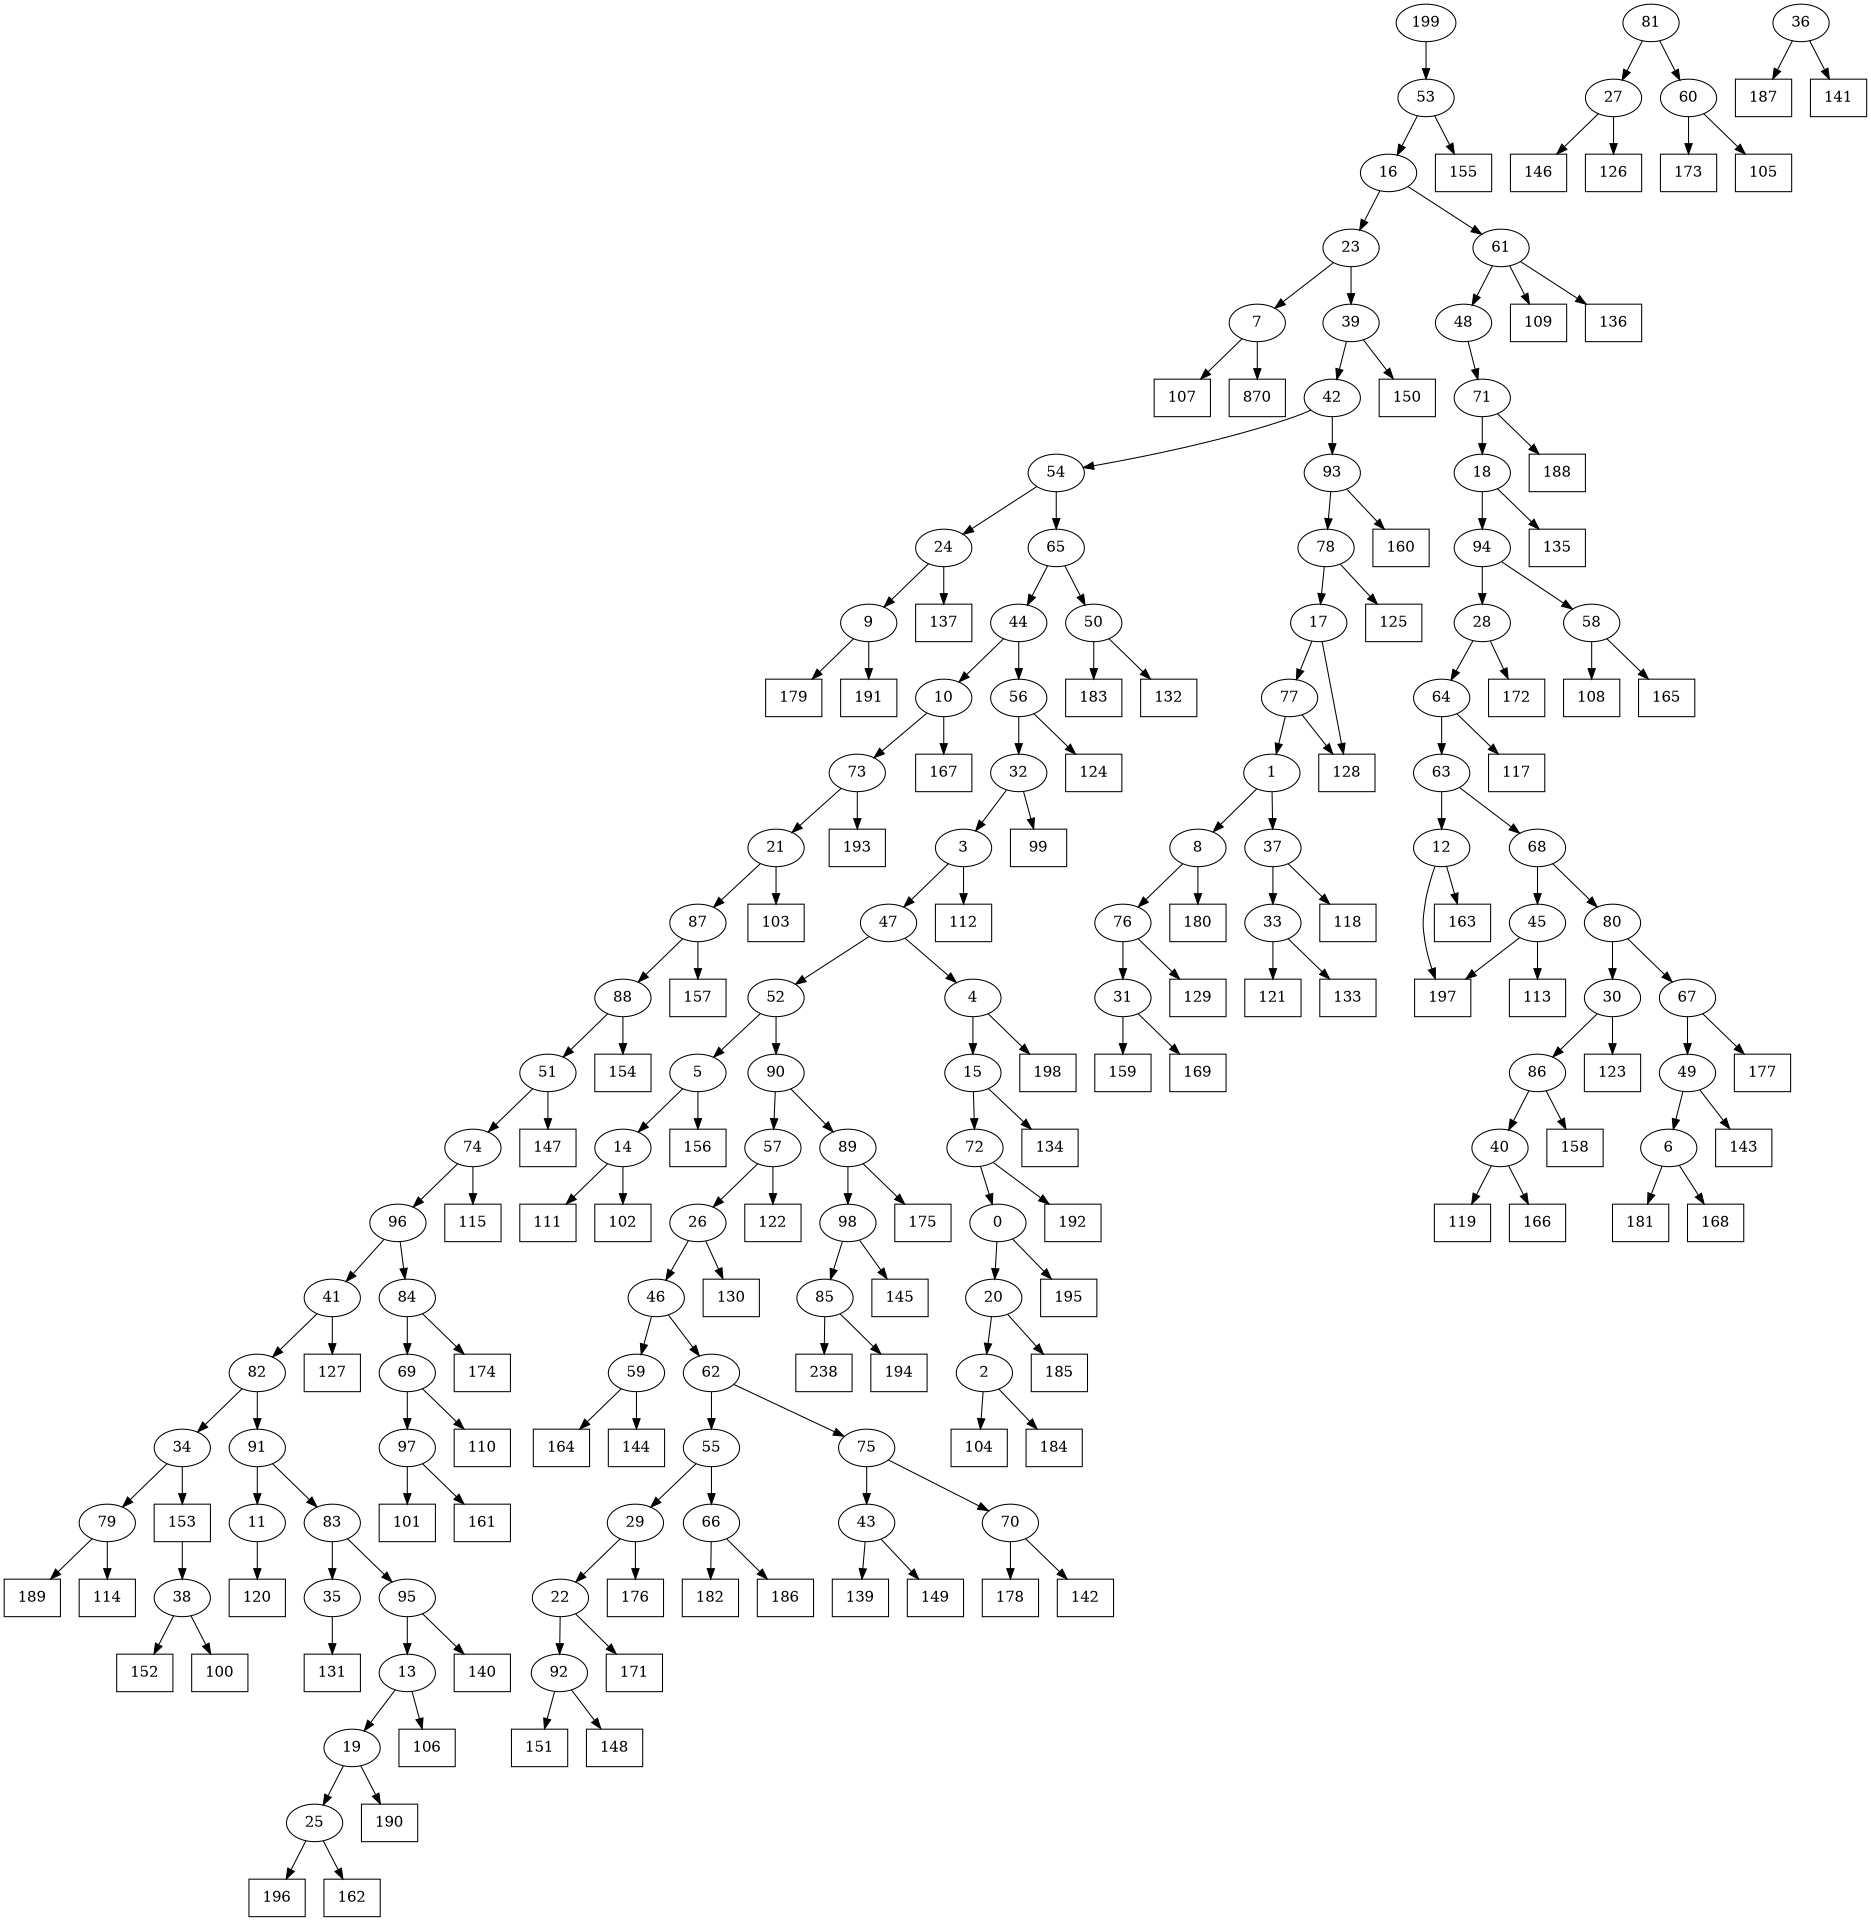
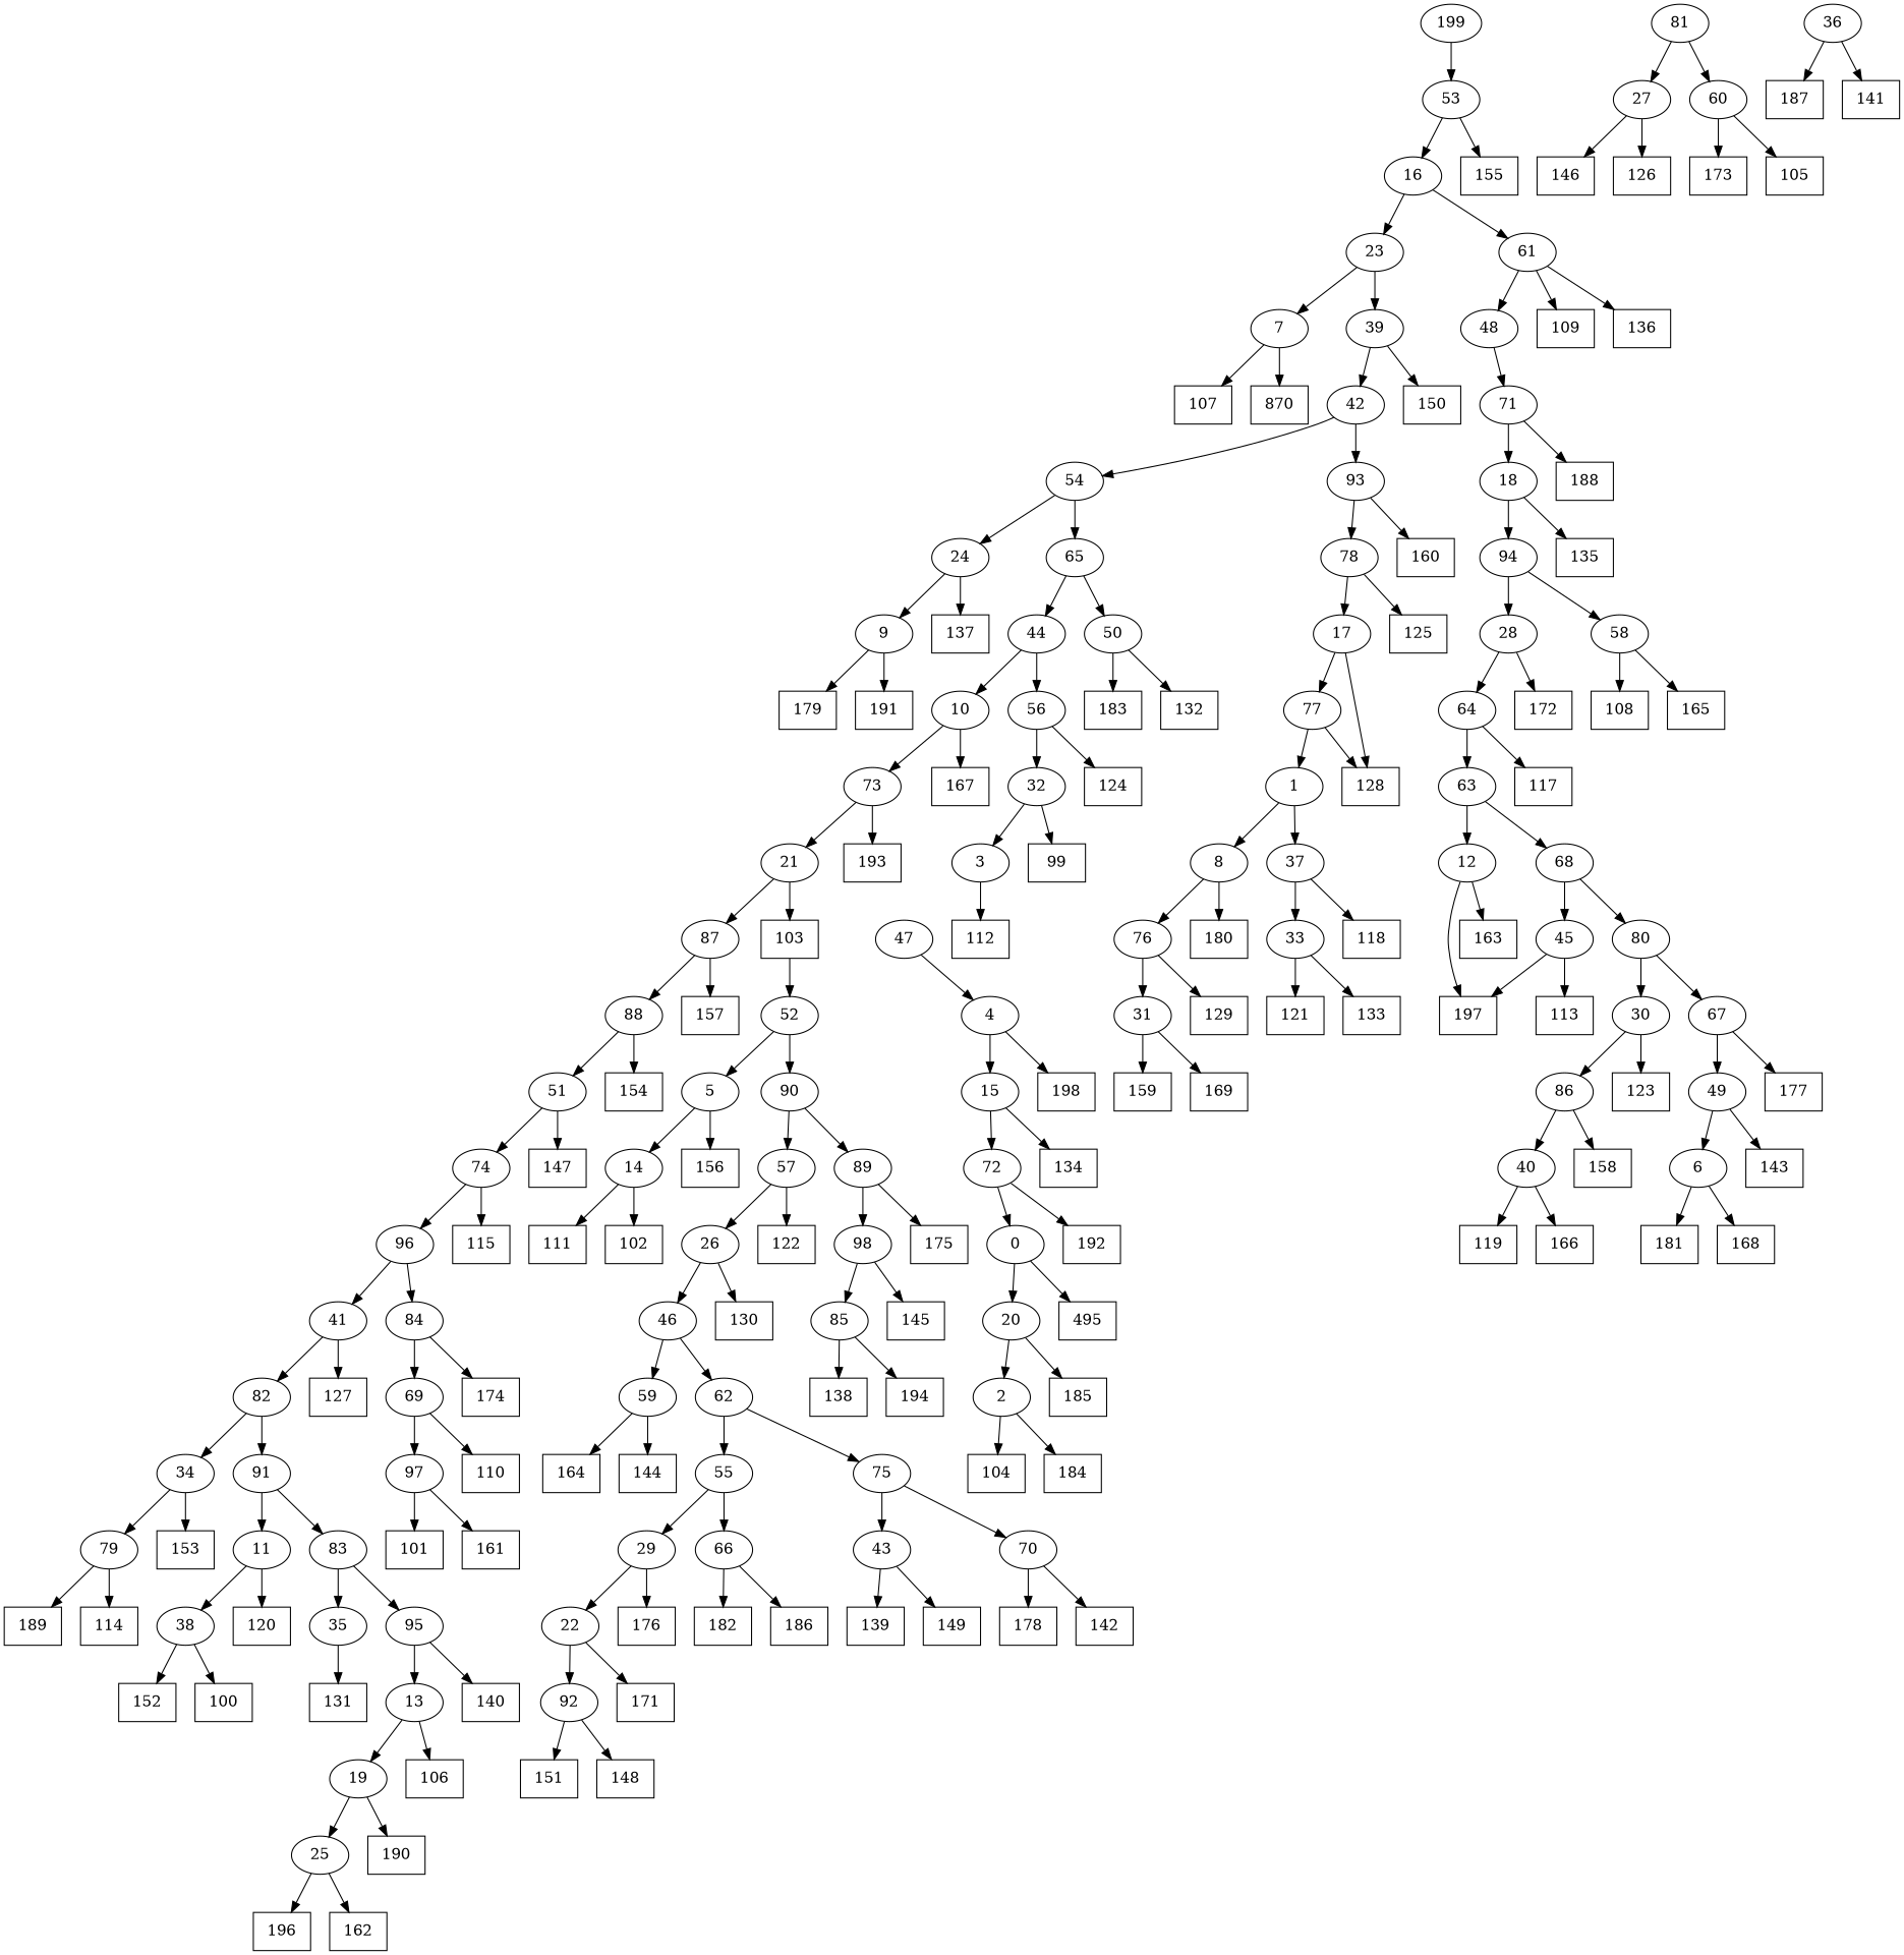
  digraph {
    n1 [label=0]
    n2 [label=20]
-   n3 [label=195 shape=box]
+   n3 [label=495 shape=box]
    n4 [label=2]
    n5 [label=185 shape=box]
    n6 [label=1]
    n7 [label=8]
    n8 [label=37]
    n9 [label=76]
    n10 [label=180 shape=box]
    n11 [label=33]
    n12 [label=118 shape=box]
    n13 [label=104 shape=box]
    n14 [label=184 shape=box]
    n15 [label=3]
    n16 [label=47]
    n17 [label=112 shape=box]
    n18 [label=4]
    n19 [label=52]
    n20 [label=15]
    n21 [label=198 shape=box]
    n22 [label=72]
    n23 [label=134 shape=box]
    n24 [label=5]
    n25 [label=14]
    n26 [label=156 shape=box]
    n27 [label=111 shape=box]
    n28 [label=102 shape=box]
    n29 [label=6]
    n30 [label=181 shape=box]
    n31 [label=168 shape=box]
    n32 [label=7]
    n33 [label=107 shape=box]
    n34 [label=870 shape=box]
    n35 [label=31]
    n36 [label=129 shape=box]
    n37 [label=9]
    n38 [label=179 shape=box]
    n39 [label=191 shape=box]
    n40 [label=10]
    n41 [label=73]
    n42 [label=167 shape=box]
    n43 [label=21]
    n44 [label=193 shape=box]
    n45 [label=11]
    n46 [label=38]
    n47 [label=120 shape=box]
    n48 [label=152 shape=box]
    n49 [label=100 shape=box]
    n50 [label=12]
    n51 [label=197 shape=box]
    n52 [label=163 shape=box]
    n53 [label=13]
    n54 [label=19]
    n55 [label=106 shape=box]
    n56 [label=25]
    n57 [label=190 shape=box]
    n58 [label=192 shape=box]
    n59 [label=16]
    n60 [label=23]
    n61 [label=61]
    n62 [label=39]
    n63 [label=48]
    n64 [label=109 shape=box]
    n65 [label=136 shape=box]
    n66 [label=17]
    n67 [label=77]
    n68 [label=128 shape=box]
    n69 [label=18]
    n70 [label=94]
    n71 [label=135 shape=box]
    n72 [label=28]
    n73 [label=58]
    n74 [label=196 shape=box]
    n75 [label=162 shape=box]
    n76 [label=87]
    n77 [label=103 shape=box]
    n78 [label=88]
    n79 [label=157 shape=box]
    n80 [label=22]
    n81 [label=92]
    n82 [label=171 shape=box]
    n83 [label=151 shape=box]
    n84 [label=148 shape=box]
    n85 [label=42]
    n86 [label=150 shape=box]
    n87 [label=24]
    n88 [label=137 shape=box]
    n89 [label=26]
    n90 [label=46]
    n91 [label=130 shape=box]
    n92 [label=59]
    n93 [label=62]
    n94 [label=27]
    n95 [label=146 shape=box]
    n96 [label=126 shape=box]
    n97 [label=64]
    n98 [label=172 shape=box]
    n99 [label=63]
    n100 [label=117 shape=box]
    n101 [label=29]
    n102 [label=176 shape=box]
    n103 [label=30]
    n104 [label=86]
    n105 [label=123 shape=box]
    n106 [label=40]
    n107 [label=158 shape=box]
    n108 [label=159 shape=box]
    n109 [label=169 shape=box]
    n110 [label=32]
    n111 [label=99 shape=box]
    n112 [label=121 shape=box]
    n113 [label=133 shape=box]
    n114 [label=34]
    n115 [label=79]
    n116 [label=153 shape=box]
    n117 [label=189 shape=box]
    n118 [label=114 shape=box]
    n119 [label=35]
    n120 [label=131 shape=box]
    n121 [label=36]
    n122 [label=187 shape=box]
    n123 [label=141 shape=box]
    n124 [label=54]
    n125 [label=93]
    n126 [label=119 shape=box]
    n127 [label=166 shape=box]
    n128 [label=41]
    n129 [label=82]
    n130 [label=127 shape=box]
    n131 [label=91]
    n132 [label=65]
    n133 [label=78]
    n134 [label=160 shape=box]
    n135 [label=43]
    n136 [label=139 shape=box]
    n137 [label=149 shape=box]
    n138 [label=44]
    n139 [label=56]
    n140 [label=124 shape=box]
    n141 [label=45]
    n142 [label=113 shape=box]
    n143 [label=164 shape=box]
    n144 [label=144 shape=box]
    n145 [label=55]
    n146 [label=75]
    n147 [label=90]
    n148 [label=71]
    n149 [label=188 shape=box]
    n150 [label=49]
    n151 [label=143 shape=box]
    n152 [label=50]
    n153 [label=183 shape=box]
    n154 [label=132 shape=box]
    n155 [label=51]
    n156 [label=74]
    n157 [label=147 shape=box]
    n158 [label=96]
    n159 [label=115 shape=box]
    n160 [label=57]
    n161 [label=89]
    n162 [label=53]
    n163 [label=155 shape=box]
    n164 [label=66]
    n165 [label=182 shape=box]
    n166 [label=186 shape=box]
    n167 [label=122 shape=box]
    n168 [label=108 shape=box]
    n169 [label=165 shape=box]
    n170 [label=60]
    n171 [label=173 shape=box]
    n172 [label=105 shape=box]
    n173 [label=70]
    n174 [label=68]
    n175 [label=80]
    n176 [label=67]
    n177 [label=177 shape=box]
    n178 [label=69]
    n179 [label=97]
    n180 [label=110 shape=box]
    n181 [label=101 shape=box]
    n182 [label=161 shape=box]
    n183 [label=178 shape=box]
    n184 [label=142 shape=box]
    n185 [label=84]
    n186 [label=81]
    n187 [label=125 shape=box]
    n188 [label=83]
    n189 [label=95]
    n190 [label=140 shape=box]
    n191 [label=174 shape=box]
    n192 [label=85]
-   n193 [label=238 shape=box]
+   n193 [label=138 shape=box]
    n194 [label=194 shape=box]
    n195 [label=154 shape=box]
    n196 [label=98]
    n197 [label=175 shape=box]
    n198 [label=145 shape=box]
    n199 [label=199]
    n1 -> n2
    n1 -> n3
    n2 -> n4
    n2 -> n5
    n4 -> n13
    n4 -> n14
    n6 -> n7
    n6 -> n8
    n7 -> n9
    n7 -> n10
    n8 -> n11
    n8 -> n12
    n9 -> n35
    n9 -> n36
    n11 -> n112
    n11 -> n113
-   n15 -> n16
    n15 -> n17
    n16 -> n18
-   n16 -> n19
+   n77 -> n19
    n18 -> n20
    n18 -> n21
    n19 -> n24
    n19 -> n147
    n20 -> n22
    n20 -> n23
    n22 -> n1
    n22 -> n58
    n24 -> n25
    n24 -> n26
    n25 -> n27
    n25 -> n28
    n29 -> n30
    n29 -> n31
    n32 -> n33
    n32 -> n34
    n35 -> n108
    n35 -> n109
    n37 -> n38
    n37 -> n39
    n40 -> n41
    n40 -> n42
    n41 -> n43
    n41 -> n44
    n43 -> n76
    n43 -> n77
-   n116 -> n46
+   n45 -> n46
    n45 -> n47
    n46 -> n48
    n46 -> n49
    n50 -> n51
    n50 -> n52
    n53 -> n54
    n53 -> n55
    n54 -> n56
    n54 -> n57
    n56 -> n74
    n56 -> n75
    n59 -> n60
    n59 -> n61
    n60 -> n32
    n60 -> n62
    n61 -> n63
    n61 -> n64
    n61 -> n65
    n62 -> n85
    n62 -> n86
    n63 -> n148
    n66 -> n67
    n66 -> n68
    n67 -> n6
    n67 -> n68
    n69 -> n70
    n69 -> n71
    n70 -> n72
    n70 -> n73
    n72 -> n97
    n72 -> n98
    n73 -> n168
    n73 -> n169
    n76 -> n78
    n76 -> n79
    n78 -> n155
    n78 -> n195
    n80 -> n81
    n80 -> n82
    n81 -> n83
    n81 -> n84
    n85 -> n124
    n85 -> n125
    n87 -> n37
    n87 -> n88
    n89 -> n90
    n89 -> n91
    n90 -> n92
    n90 -> n93
    n92 -> n143
    n92 -> n144
    n93 -> n145
    n93 -> n146
    n94 -> n95
    n94 -> n96
    n97 -> n99
    n97 -> n100
    n99 -> n50
    n99 -> n174
    n101 -> n80
    n101 -> n102
    n103 -> n104
    n103 -> n105
    n104 -> n106
    n104 -> n107
    n106 -> n126
    n106 -> n127
    n110 -> n15
    n110 -> n111
    n114 -> n115
    n114 -> n116
    n115 -> n117
    n115 -> n118
    n119 -> n120
    n121 -> n122
    n121 -> n123
    n124 -> n87
    n124 -> n132
    n125 -> n133
    n125 -> n134
    n128 -> n129
    n128 -> n130
    n129 -> n114
    n129 -> n131
    n131 -> n45
    n131 -> n188
    n132 -> n138
    n132 -> n152
    n133 -> n66
    n133 -> n187
    n135 -> n136
    n135 -> n137
    n138 -> n40
    n138 -> n139
    n139 -> n110
    n139 -> n140
    n141 -> n51
    n141 -> n142
    n145 -> n101
    n145 -> n164
    n146 -> n135
    n146 -> n173
    n147 -> n160
    n147 -> n161
    n148 -> n69
    n148 -> n149
    n150 -> n29
    n150 -> n151
    n152 -> n153
    n152 -> n154
    n155 -> n156
    n155 -> n157
    n156 -> n158
    n156 -> n159
    n158 -> n128
    n158 -> n185
    n160 -> n89
    n160 -> n167
    n161 -> n196
    n161 -> n197
    n162 -> n59
    n162 -> n163
    n164 -> n165
    n164 -> n166
    n170 -> n171
    n170 -> n172
    n173 -> n183
    n173 -> n184
    n174 -> n141
    n174 -> n175
    n175 -> n103
    n175 -> n176
    n176 -> n150
    n176 -> n177
    n178 -> n179
    n178 -> n180
    n179 -> n181
    n179 -> n182
    n185 -> n178
    n185 -> n191
    n186 -> n94
    n186 -> n170
    n188 -> n119
    n188 -> n189
    n189 -> n53
    n189 -> n190
    n192 -> n193
    n192 -> n194
    n196 -> n192
    n196 -> n198
    n199 -> n162
  }
